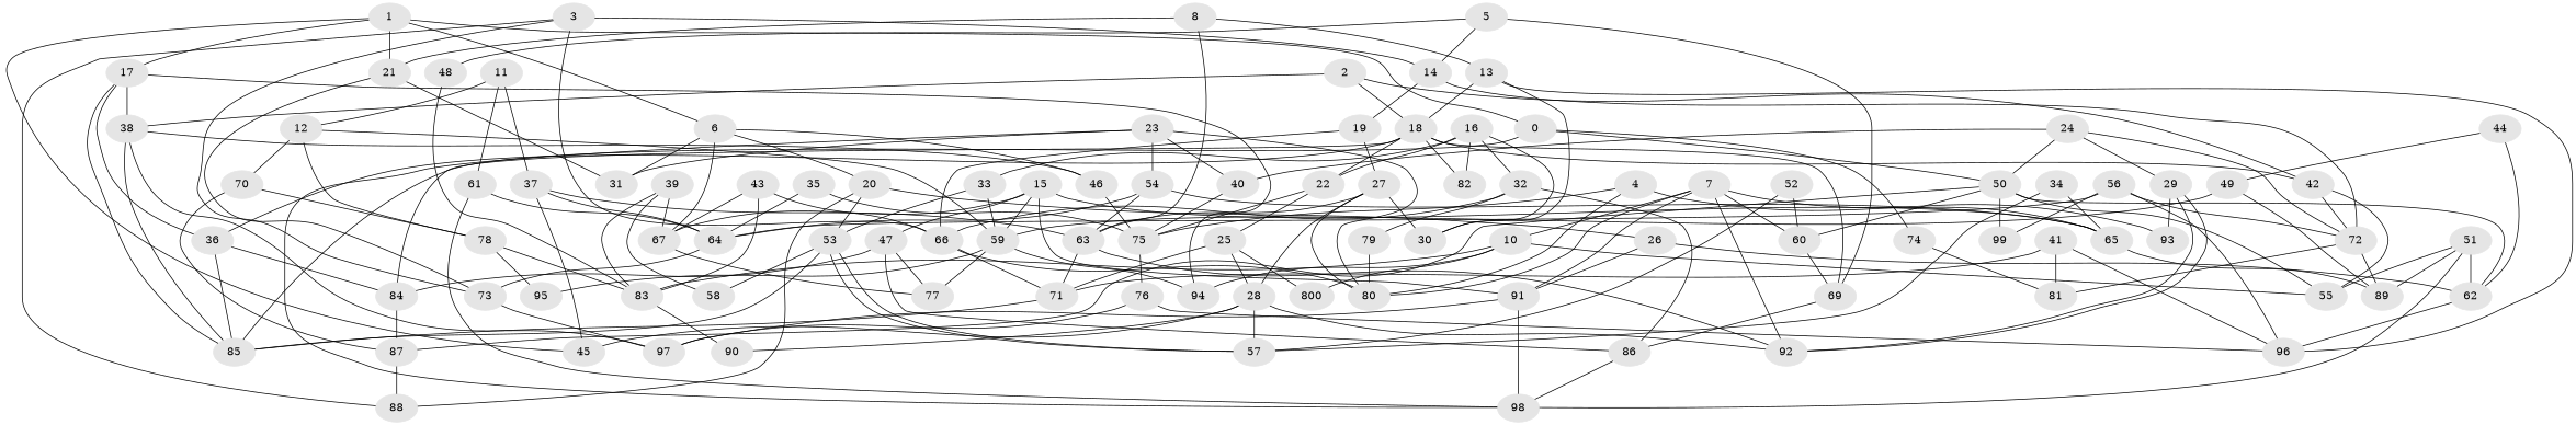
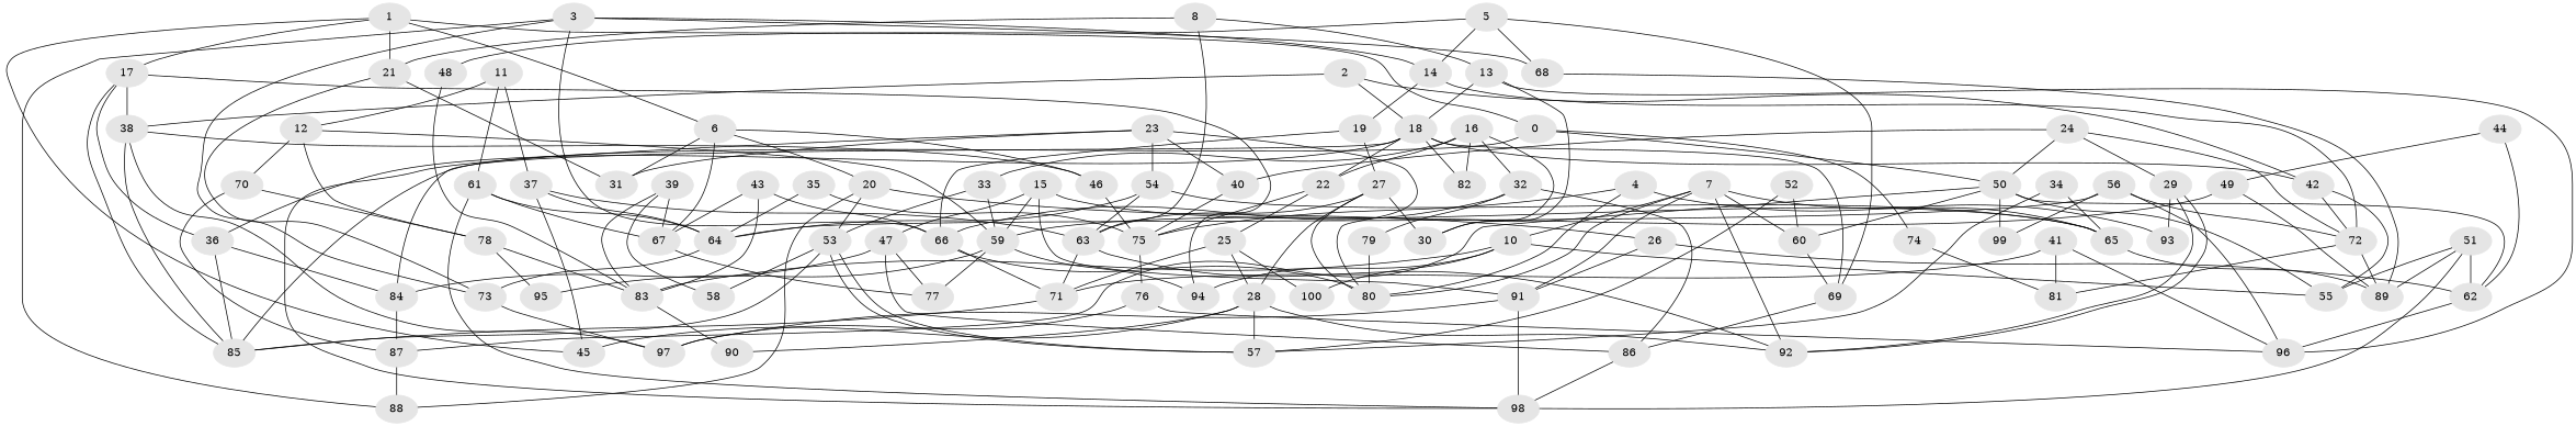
  graph {
    node [color=gray90 style=filled]
    1
    6
    n3 [label=0]
    17
    21
    45
    20
    31
    46
    67
    50
    74
    85
    38
    94
    36
    73
    2
    18
    42
    69
    22
    82
    84
    97
    55
    72
    3
    14
    66
+   68
    88
    19
    80
    71
    89
    4
    75
    93
    76
    5
    48
    83
    86
    26
    53
    77
    7
    10
    60
    65
    91
    92
-   100 [label=800]
+   100
    98
    8
    13
    63
    30
    96
    62
    87
    99
    81
    90
    11
    12
    37
    61
    59
    70
    78
    64
    95
    27
    15
    47
    16
    32
    33
    25
    79
    28
    57
    58
    23
    40
    54
    24
    29
    34
    35
    39
    41
    43
    44
    49
    51
    52
    56
    1 -- 6
    1 -- n3
    1 -- 17
    1 -- 21
    1 -- 45
    6 -- 20
    6 -- 31
    6 -- 46
    6 -- 67
    n3 -- 50
    n3 -- 74
    n3 -- 85
    17 -- 85
    17 -- 38
    17 -- 94
    17 -- 36
    21 -- 31
    21 -- 73
    20 -- 88
    20 -- 26
    20 -- 53
    46 -- 75
    67 -- 77
    50 -- 55
    50 -- 60
    50 -- 62
    50 -- 87
    50 -- 99
    74 -- 81
    38 -- 46
    38 -- 85
    38 -- 97
    36 -- 85
    36 -- 84
    73 -- 97
    2 -- 38
    2 -- 18
    2 -- 42
    18 -- 36
    18 -- 42
    18 -- 69
    18 -- 22
    18 -- 82
    18 -- 84
    42 -- 55
    42 -- 72
    69 -- 86
    22 -- 75
    22 -- 25
    84 -- 87
    72 -- 89
    72 -- 81
    3 -- 73
    3 -- 14
    3 -- 66
+   3 -- 68
    3 -- 88
    14 -- 72
    14 -- 19
    66 -- 80
    66 -- 71
+   68 -- 89
    19 -- 66
    19 -- 27
    71 -- 85
    4 -- 80
    4 -- 75
    4 -- 93
    75 -- 76
    76 -- 97
    76 -- 96
    5 -- 69
    5 -- 14
+   5 -- 68
    5 -- 48
    48 -- 83
    83 -- 90
    86 -- 98
    26 -- 91
    26 -- 62
    53 -- 85
    53 -- 57
    53 -- 57
    53 -- 58
    7 -- 80
    7 -- 10
    7 -- 60
    7 -- 65
    7 -- 91
    7 -- 92
    10 -- 94
    10 -- 55
    10 -- 83
    10 -- 100
    60 -- 69
    65 -- 89
    91 -- 97
    91 -- 98
    8 -- 21
    8 -- 13
    8 -- 63
    13 -- 18
    13 -- 30
    13 -- 96
    63 -- 71
    63 -- 92
    62 -- 96
    87 -- 88
    11 -- 12
    11 -- 37
    11 -- 61
    12 -- 59
    12 -- 70
    12 -- 78
    37 -- 45
    37 -- 63
    37 -- 64
    61 -- 98
    61 -- 64
    59 -- 94
    59 -- 77
    59 -- 95
    70 -- 87
    70 -- 78
    78 -- 83
    78 -- 95
    64 -- 73
    27 -- 80
    27 -- 63
    27 -- 30
    27 -- 28
-   15 -- 67
+   61 -- 67
    15 -- 65
    15 -- 91
    15 -- 59
    15 -- 47
    47 -- 84
    47 -- 86
    47 -- 77
    16 -- 22
    16 -- 82
    16 -- 30
    16 -- 32
    16 -- 33
    32 -- 66
    32 -- 86
    32 -- 79
    33 -- 53
    33 -- 59
    25 -- 71
    25 -- 100
    25 -- 28
    79 -- 80
    28 -- 45
    28 -- 92
    28 -- 90
    28 -- 57
    23 -- 31
    23 -- 80
    23 -- 98
    23 -- 40
    23 -- 54
    40 -- 75
    54 -- 65
    54 -- 63
    54 -- 64
    24 -- 50
    24 -- 72
    24 -- 40
    24 -- 29
    29 -- 93
    29 -- 92
    29 -- 92
    34 -- 65
    34 -- 57
    35 -- 75
    35 -- 64
    39 -- 67
    39 -- 83
    39 -- 58
    41 -- 71
    41 -- 96
    41 -- 81
    43 -- 67
    43 -- 66
    43 -- 83
    44 -- 62
    44 -- 49
    49 -- 89
    49 -- 59
    51 -- 55
    51 -- 89
    51 -- 98
    51 -- 62
    52 -- 60
    52 -- 57
    56 -- 72
    56 -- 96
    56 -- 99
    56 -- 64
  }
